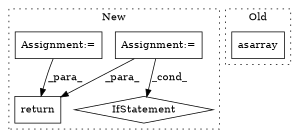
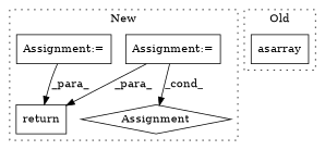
  digraph {
    node [a=7 shape=box]
    n1 [a=41 l=7 label=return s=1560]
    n2 [l="53,2" label="Assignment:=" s="1293,1366"]
    n3 [l=1 label="Assignment:=" s=1285]
-   n4 [a=25 l="4,2" label=IfStatement s="1478,1488" shape=diamond]
+   n4 [a=25 l="4,2" label=Assignment s="1478,1488" shape=diamond]
    n5 [a=32 l="8,1" label=asarray s="1833,1846"]
    subgraph cluster_1 {
      label=New
      style=dotted
      n1
      n2
      n3
      n4
    }
    subgraph cluster_2 {
      label=Old
      style=dotted
      n5
    }
    n2 -> n1 [label=_para_]
    n2 -> n4 [label=_cond_]
    n3 -> n1 [label=_para_]
  }
